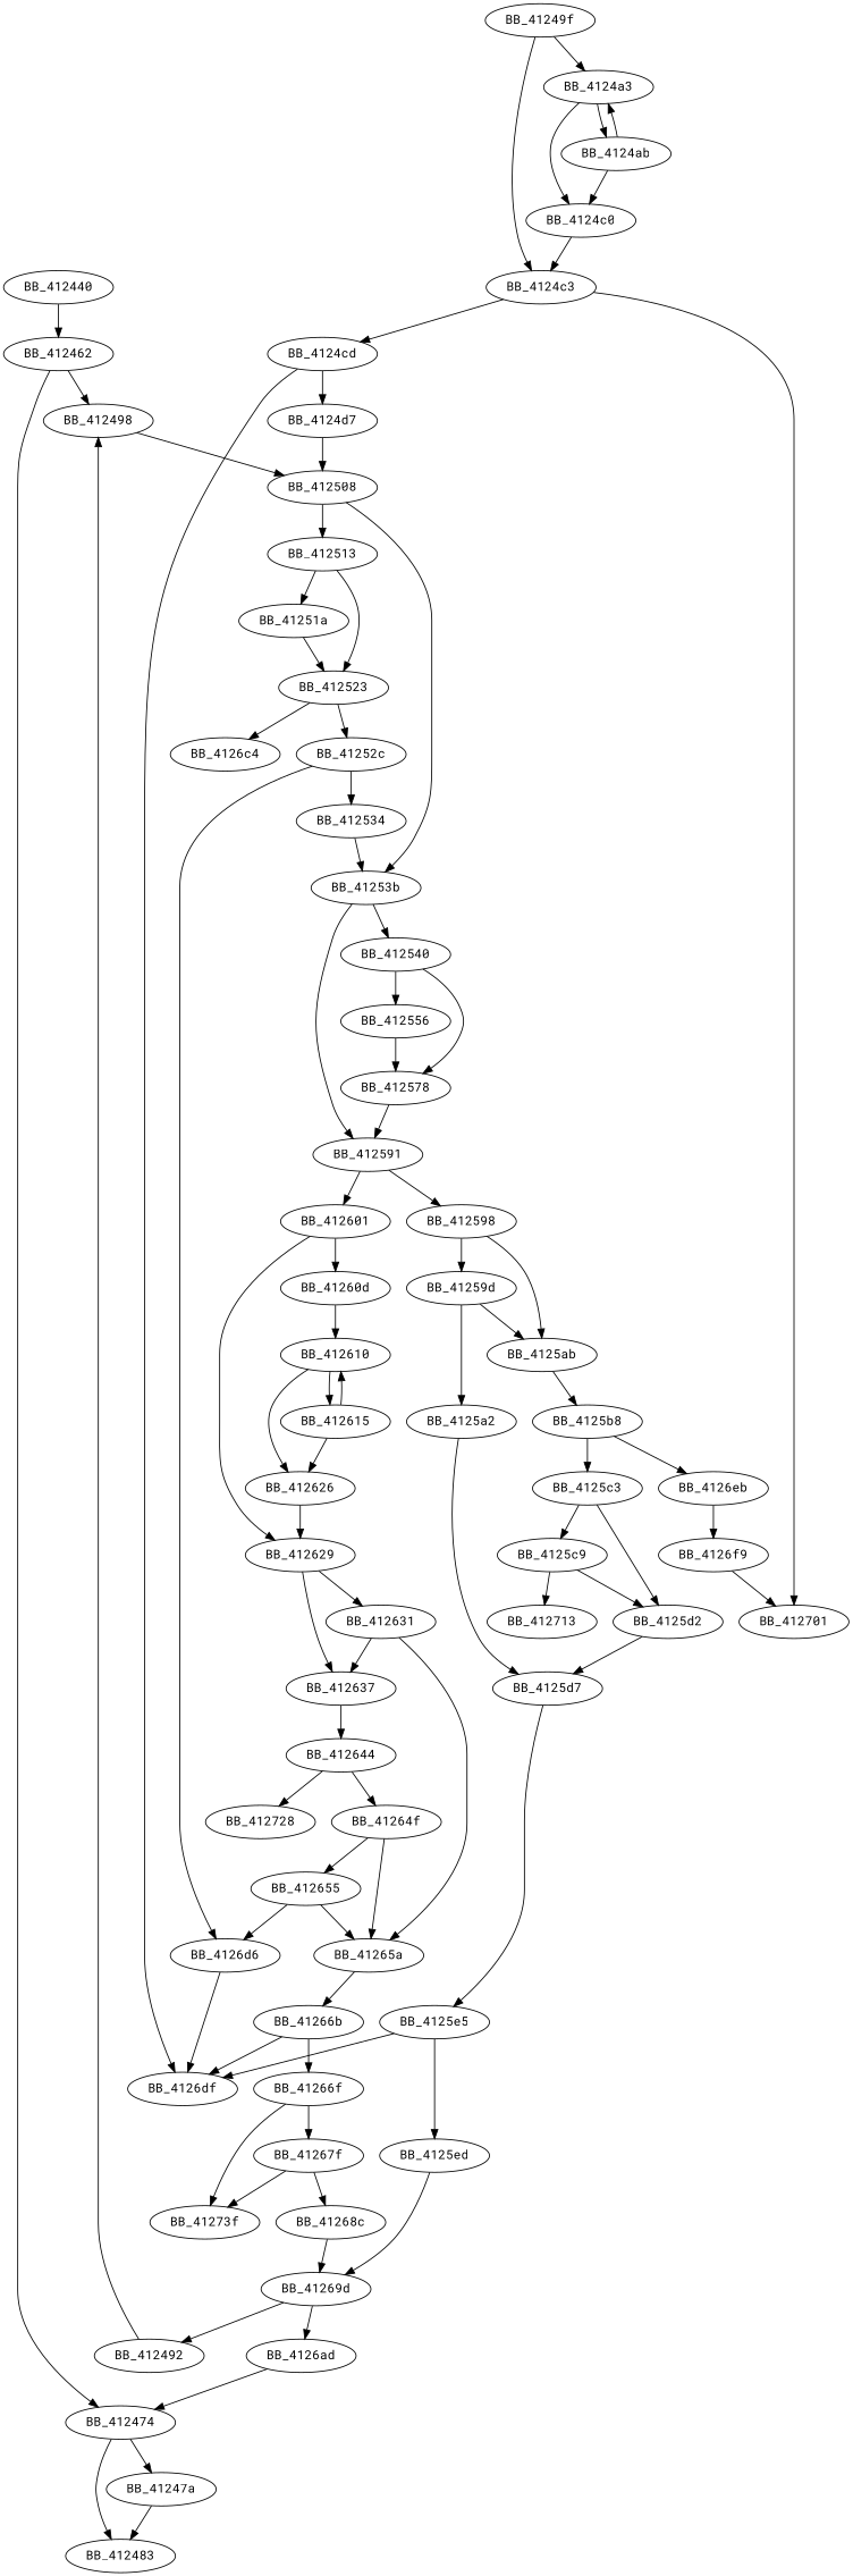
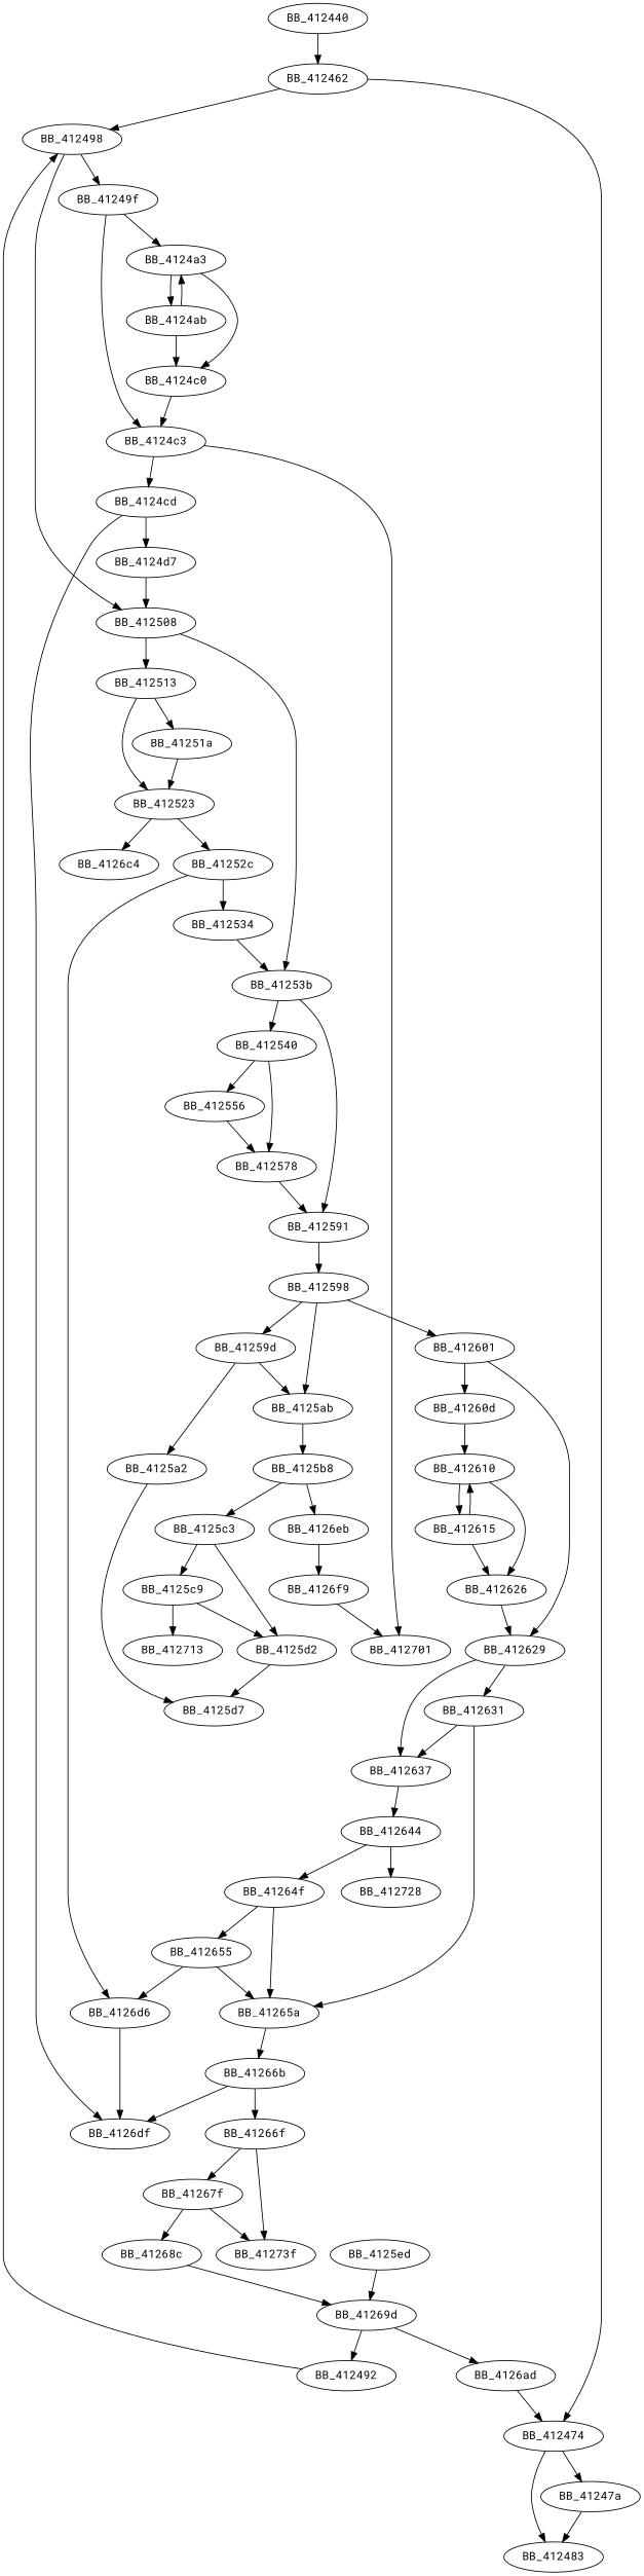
  digraph {
    fontname="Roboto Mono"
    node [fontname="Roboto Mono"]
    edge [fontname="Roboto Mono"]
    BB_412440
    BB_412462
    BB_412474
    BB_412498
    BB_41247a
    BB_412483
    BB_41249f
    BB_412508
    BB_4124a3
    BB_4124c3
    BB_412513
    BB_41253b
    BB_412492
    BB_4124ab
    BB_4124c0
    BB_4124cd
    BB_412701
    BB_41251a
    BB_412523
    BB_412540
    BB_412591
    BB_4124d7
    BB_4126df
    BB_41252c
    BB_4126c4
    BB_412556
    BB_412578
    BB_412598
    BB_412601
    BB_412534
    BB_4126d6
    BB_41259d
    BB_4125ab
    BB_41260d
    BB_412629
    BB_4125a2
    BB_4125b8
    BB_412610
    BB_412631
    BB_412637
    BB_4125d7
    BB_4125c3
    BB_4126eb
-   BB_4125e5
    BB_4125ed
    BB_4125c9
    BB_4125d2
    BB_4126f9
    BB_412713
    BB_41269d
    BB_4126ad
    BB_412615
    BB_412626
    BB_41265a
    BB_412644
    BB_41266b
    BB_41264f
    BB_412728
    BB_41266f
    BB_412655
    BB_41267f
    BB_41273f
    BB_41268c
    BB_412440 -> BB_412462
    BB_412462 -> BB_412474
    BB_412462 -> BB_412498
    BB_412474 -> BB_41247a
    BB_412474 -> BB_412483
+   BB_412498 -> BB_41249f
    BB_412498 -> BB_412508
    BB_41247a -> BB_412483
    BB_41249f -> BB_4124a3
    BB_41249f -> BB_4124c3
    BB_412508 -> BB_412513
    BB_412508 -> BB_41253b
    BB_4124a3 -> BB_4124ab
    BB_4124a3 -> BB_4124c0
    BB_4124c3 -> BB_4124cd
    BB_4124c3 -> BB_412701
    BB_412513 -> BB_41251a
    BB_412513 -> BB_412523
    BB_41253b -> BB_412540
    BB_41253b -> BB_412591
    BB_412492 -> BB_412498
    BB_4124ab -> BB_4124a3
    BB_4124ab -> BB_4124c0
    BB_4124c0 -> BB_4124c3
    BB_4124cd -> BB_4124d7
    BB_4124cd -> BB_4126df
    BB_41251a -> BB_412523
    BB_412523 -> BB_41252c
    BB_412523 -> BB_4126c4
    BB_412540 -> BB_412556
    BB_412540 -> BB_412578
    BB_412591 -> BB_412598
-   BB_412591 -> BB_412601
+   BB_412598 -> BB_412601
    BB_4124d7 -> BB_412508
    BB_41252c -> BB_412534
    BB_41252c -> BB_4126d6
    BB_412556 -> BB_412578
    BB_412578 -> BB_412591
    BB_412598 -> BB_41259d
    BB_412598 -> BB_4125ab
    BB_412601 -> BB_41260d
    BB_412601 -> BB_412629
    BB_412534 -> BB_41253b
    BB_4126d6 -> BB_4126df
    BB_41259d -> BB_4125ab
    BB_41259d -> BB_4125a2
    BB_4125ab -> BB_4125b8
    BB_41260d -> BB_412610
    BB_412629 -> BB_412631
    BB_412629 -> BB_412637
    BB_4125a2 -> BB_4125d7
    BB_4125b8 -> BB_4125c3
    BB_4125b8 -> BB_4126eb
    BB_412610 -> BB_412615
    BB_412610 -> BB_412626
    BB_412631 -> BB_412637
    BB_412631 -> BB_41265a
    BB_412637 -> BB_412644
-   BB_4125d7 -> BB_4125e5
    BB_4125c3 -> BB_4125c9
    BB_4125c3 -> BB_4125d2
    BB_4126eb -> BB_4126f9
-   BB_4125e5 -> BB_4126df
-   BB_4125e5 -> BB_4125ed
    BB_4125ed -> BB_41269d
    BB_4125c9 -> BB_4125d2
    BB_4125c9 -> BB_412713
    BB_4125d2 -> BB_4125d7
    BB_4126f9 -> BB_412701
    BB_41269d -> BB_412492
    BB_41269d -> BB_4126ad
    BB_4126ad -> BB_412474
    BB_412615 -> BB_412610
    BB_412615 -> BB_412626
    BB_412626 -> BB_412629
    BB_41265a -> BB_41266b
    BB_412644 -> BB_41264f
    BB_412644 -> BB_412728
    BB_41266b -> BB_4126df
    BB_41266b -> BB_41266f
    BB_41264f -> BB_41265a
    BB_41264f -> BB_412655
    BB_41266f -> BB_41267f
    BB_41266f -> BB_41273f
    BB_412655 -> BB_4126d6
    BB_412655 -> BB_41265a
    BB_41267f -> BB_41273f
    BB_41267f -> BB_41268c
    BB_41268c -> BB_41269d
  }
